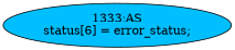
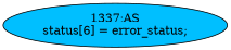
  strict digraph {
    rankdir=LR
-   n1 [ast="<pyverilog.vparser.ast.Assign object at 0x7fd773261910>" def_var="['status']" fillcolor=deepskyblue label="1333:AS\nstatus[6] = error_status;" statements="[]" style=filled typ=Assign use_var="['error_status']"]
+   n1 [ast="<pyverilog.vparser.ast.Assign object at 0x7fd773261910>" def_var="['status']" fillcolor=deepskyblue label="1337:AS\nstatus[6] = error_status;" statements="[]" style=filled typ=Assign use_var="['error_status']"]
  }
